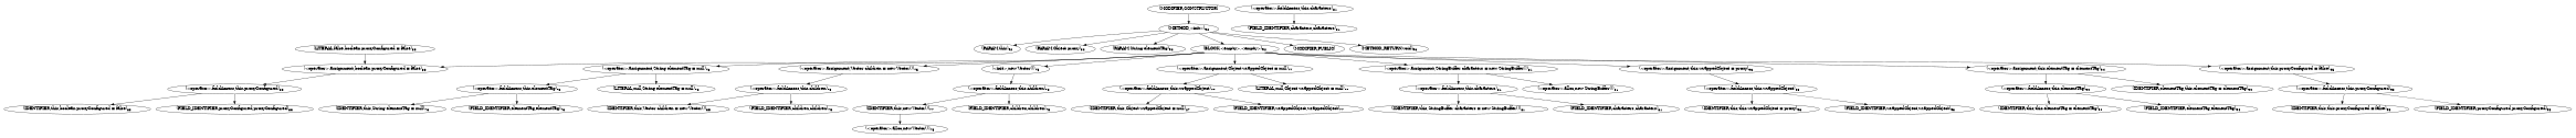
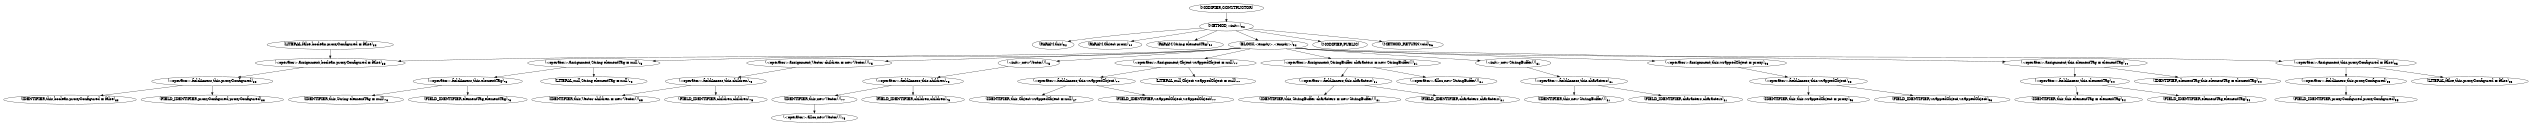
  digraph {
    n1 [label=<(METHOD,&lt;init&gt;)<SUB>92</SUB>>]
    n2 [label=<(PARAM,this)<SUB>92</SUB>>]
    n3 [label=<(PARAM,Object proxy)<SUB>32</SUB>>]
    n4 [label=<(PARAM,String elementTag)<SUB>92</SUB>>]
    n5 [label=<(BLOCK,&lt;empty&gt;,&lt;empty&gt;)<SUB>92</SUB>>]
    n6 [label=<(MODIFIER,PUBLIC)>]
    n7 [label=<(METHOD_RETURN,void)<SUB>96</SUB>>]
    n8 [label=<(&lt;operator&gt;.assignment,String elementTag = null)<SUB>73</SUB>>]
    n9 [label=<(&lt;operator&gt;.assignment,Vector children = new Vector())<SUB>75</SUB>>]
    n10 [label=<(&lt;init&gt;,new Vector())<SUB>75</SUB>>]
    n11 [label=<(&lt;operator&gt;.assignment,Object wrappedObject = null)<SUB>77</SUB>>]
    n12 [label=<(&lt;operator&gt;.assignment,StringBuffer characters = new StringBuffer())<SUB>81</SUB>>]
+   n13 [label=<(&lt;init&gt;,new StringBuffer())<SUB>81</SUB>>]
    n14 [label=<(&lt;operator&gt;.assignment,boolean proxyConfigured = false)<SUB>83</SUB>>]
    n15 [label=<(&lt;operator&gt;.assignment,this.wrappedObject = proxy)<SUB>93</SUB>>]
    n16 [label=<(&lt;operator&gt;.assignment,this.elementTag = elementTag)<SUB>94</SUB>>]
    n17 [label=<(&lt;operator&gt;.assignment,this.proxyConfigured = false)<SUB>95</SUB>>]
    n18 [label=<(MODIFIER,CONSTRUCTOR)>]
    n19 [label=<(&lt;operator&gt;.fieldAccess,this.elementTag)<SUB>73</SUB>>]
    n20 [label=<(LITERAL,null,String elementTag = null)<SUB>73</SUB>>]
    n21 [label=<(&lt;operator&gt;.fieldAccess,this.children)<SUB>75</SUB>>]
    n22 [label=<(&lt;operator&gt;.fieldAccess,this.children)<SUB>75</SUB>>]
    n23 [label=<(&lt;operator&gt;.fieldAccess,this.wrappedObject)<SUB>77</SUB>>]
    n24 [label=<(LITERAL,null,Object wrappedObject = null)<SUB>77</SUB>>]
    n25 [label=<(&lt;operator&gt;.fieldAccess,this.characters)<SUB>81</SUB>>]
    n26 [label=<(&lt;operator&gt;.alloc,new StringBuffer())<SUB>81</SUB>>]
    n27 [label=<(&lt;operator&gt;.fieldAccess,this.characters)<SUB>81</SUB>>]
    n28 [label=<(&lt;operator&gt;.fieldAccess,this.proxyConfigured)<SUB>83</SUB>>]
    n29 [label=<(&lt;operator&gt;.fieldAccess,this.wrappedObject)<SUB>93</SUB>>]
    n30 [label=<(&lt;operator&gt;.fieldAccess,this.elementTag)<SUB>94</SUB>>]
    n31 [label=<(IDENTIFIER,elementTag,this.elementTag = elementTag)<SUB>94</SUB>>]
    n32 [label=<(&lt;operator&gt;.fieldAccess,this.proxyConfigured)<SUB>95</SUB>>]
+   n33 [label=<(LITERAL,false,this.proxyConfigured = false)<SUB>95</SUB>>]
    n34 [label=<(IDENTIFIER,this,String elementTag = null)<SUB>73</SUB>>]
    n35 [label=<(FIELD_IDENTIFIER,elementTag,elementTag)<SUB>73</SUB>>]
    n36 [label=<(IDENTIFIER,this,Vector children = new Vector())<SUB>35</SUB>>]
    n37 [label=<(FIELD_IDENTIFIER,children,children)<SUB>75</SUB>>]
    n38 [label=<(&lt;operator&gt;.alloc,new Vector())<SUB>75</SUB>>]
    n39 [label=<(IDENTIFIER,this,new Vector())<SUB>77</SUB>>]
    n40 [label=<(FIELD_IDENTIFIER,children,children)<SUB>75</SUB>>]
    n41 [label=<(IDENTIFIER,this,Object wrappedObject = null)<SUB>27</SUB>>]
    n42 [label=<(FIELD_IDENTIFIER,wrappedObject,wrappedObject)<SUB>77</SUB>>]
    n43 [label=<(IDENTIFIER,this,StringBuffer characters = new StringBuffer())<SUB>81</SUB>>]
    n44 [label=<(FIELD_IDENTIFIER,characters,characters)<SUB>81</SUB>>]
+   n45 [label=<(IDENTIFIER,this,new StringBuffer())<SUB>81</SUB>>]
    n46 [label=<(FIELD_IDENTIFIER,characters,characters)<SUB>81</SUB>>]
    n47 [label=<(IDENTIFIER,this,boolean proxyConfigured = false)<SUB>83</SUB>>]
    n48 [label=<(FIELD_IDENTIFIER,proxyConfigured,proxyConfigured)<SUB>83</SUB>>]
    n49 [label=<(LITERAL,false,boolean proxyConfigured = false)<SUB>83</SUB>>]
    n50 [label=<(IDENTIFIER,this,this.wrappedObject = proxy)<SUB>93</SUB>>]
    n51 [label=<(FIELD_IDENTIFIER,wrappedObject,wrappedObject)<SUB>93</SUB>>]
    n52 [label=<(IDENTIFIER,this,this.elementTag = elementTag)<SUB>94</SUB>>]
    n53 [label=<(FIELD_IDENTIFIER,elementTag,elementTag)<SUB>94</SUB>>]
-   n54 [label=<(IDENTIFIER,this,this.proxyConfigured = false)<SUB>95</SUB>>]
    n55 [label=<(FIELD_IDENTIFIER,proxyConfigured,proxyConfigured)<SUB>95</SUB>>]
    n1 -> n2
    n1 -> n3
    n1 -> n4
    n1 -> n5
    n1 -> n6
    n1 -> n7
    n5 -> n8
    n5 -> n9
    n5 -> n10
    n5 -> n11
    n5 -> n12
+   n5 -> n13
    n5 -> n14
    n5 -> n15
    n5 -> n16
    n5 -> n17
    n8 -> n19
    n8 -> n20
    n9 -> n21
    n10 -> n22
    n11 -> n23
    n11 -> n24
    n12 -> n25
    n12 -> n26
+   n13 -> n27
    n14 -> n28
    n15 -> n29
    n16 -> n30
    n16 -> n31
    n17 -> n32
+   n17 -> n33
    n18 -> n1
    n19 -> n34
    n19 -> n35
    n21 -> n36
    n21 -> n37
    n22 -> n39
    n22 -> n40
    n23 -> n41
    n23 -> n42
    n25 -> n43
    n25 -> n44
+   n27 -> n45
    n27 -> n46
    n28 -> n47
    n28 -> n48
    n29 -> n50
    n29 -> n51
    n30 -> n52
    n30 -> n53
-   n32 -> n54
    n32 -> n55
    n39 -> n38
    n49 -> n14
  }
